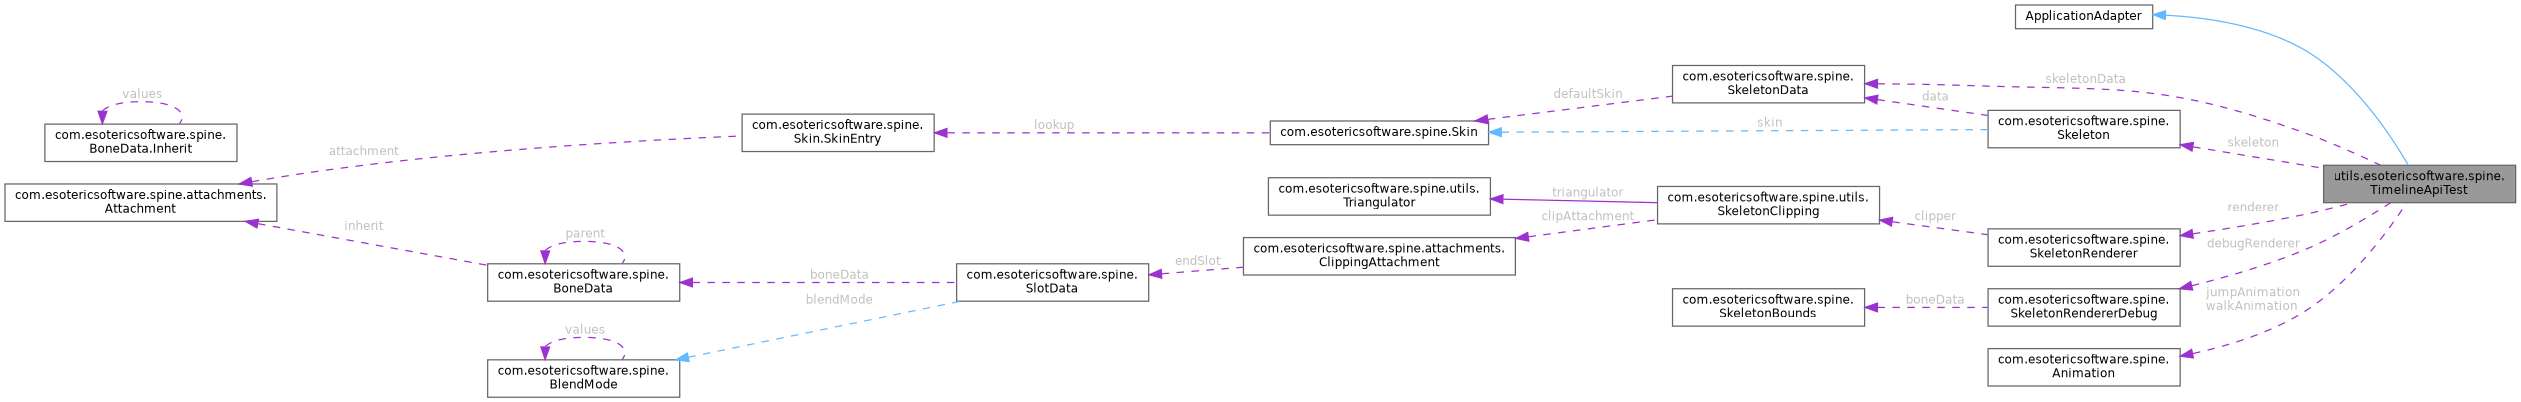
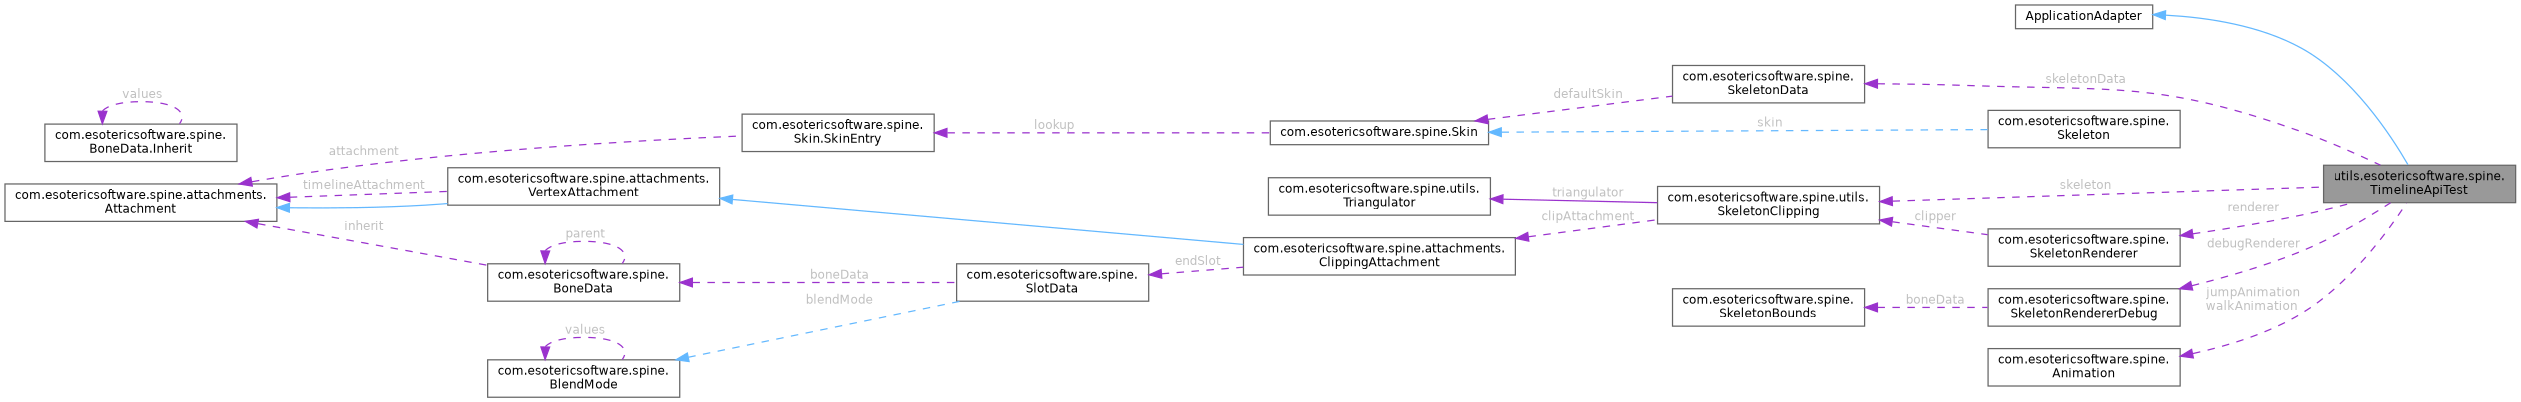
  digraph {
    rankdir=LR
    node [color=gray40 fillcolor=white fontname=Helvetica fontsize=10 shape=box style=filled]
    edge [color=darkorchid3 dir=back fontname=Helvetica fontsize=10 labelfontname=Helvetica labelfontsize=10 style=dashed fontcolor=grey]
    n1 [fillcolor=grey60 fontcolor=black height=0.2 label="utils.esotericsoftware.spine.\lTimelineApiTest" width=0.4]
    n2 [height=0.2 label=ApplicationAdapter width=0.4]
    n3 [height=0.2 label="com.esotericsoftware.spine.\lSkeletonRenderer" width=0.4]
    n4 [height=0.2 label="com.esotericsoftware.spine.utils.\lSkeletonClipping" width=0.4]
    n5 [height=0.2 label="com.esotericsoftware.spine.utils.\lTriangulator" width=0.4]
    n6 [height=0.2 label="com.esotericsoftware.spine.attachments.\lClippingAttachment" width=0.4]
+   n7 [height=0.2 label="com.esotericsoftware.spine.attachments.\lVertexAttachment" width=0.4]
    n8 [height=0.2 label="com.esotericsoftware.spine.attachments.\lAttachment" width=0.4]
    n9 [height=0.2 label="com.esotericsoftware.spine.\lSkin.SkinEntry" width=0.4]
    n10 [height=0.2 label="com.esotericsoftware.spine.\lBoneData" width=0.4]
    n11 [height=0.2 label="com.esotericsoftware.spine.Skin" width=0.4]
    n12 [height=0.2 label="com.esotericsoftware.spine.\lSlotData" width=0.4]
    n13 [height=0.2 label="com.esotericsoftware.spine.\lBoneData.Inherit" width=0.4]
    n14 [height=0.2 label="com.esotericsoftware.spine.\lBlendMode" width=0.4]
    n15 [height=0.2 label="com.esotericsoftware.spine.\lSkeletonRendererDebug" width=0.4]
    n16 [height=0.2 label="com.esotericsoftware.spine.\lSkeletonBounds" width=0.4]
    n17 [height=0.2 label="com.esotericsoftware.spine.\lSkeletonData" width=0.4]
    n18 [height=0.2 label="com.esotericsoftware.spine.\lSkeleton" width=0.4]
    n19 [height=0.2 label="com.esotericsoftware.spine.\lAnimation" width=0.4]
    n2 -> n1 [color=steelblue1 style=solid fontcolor=""]
    n3 -> n1 [label=" renderer"]
    n4 -> n3 [label=" clipper"]
    n5 -> n4 [label=" triangulator" style=solid]
    n6 -> n4 [label=" clipAttachment"]
+   n7 -> n6 [color=steelblue1 style=solid fontcolor=""]
+   n8 -> n7 [color=steelblue1 style=solid fontcolor=""]
+   n8 -> n7 [label=" timelineAttachment"]
    n8 -> n9 [label=" attachment"]
    n8 -> n10 [label=" inherit"]
    n9 -> n11 [label=" lookup"]
    n10 -> n10 [label=" parent"]
    n10 -> n12 [label=" boneData"]
    n11 -> n17 [label=" defaultSkin"]
    n11 -> n18 [color=steelblue1 label=" skin"]
    n12 -> n6 [label=" endSlot"]
    n13 -> n13 [label=" values"]
    n14 -> n12 [color=steelblue1 label=" blendMode"]
    n14 -> n14 [label=" values"]
    n15 -> n1 [label=" debugRenderer"]
    n16 -> n15 [label=" boneData"]
    n17 -> n1 [label=" skeletonData"]
-   n17 -> n18 [label=" data"]
-   n18 -> n1 [label=" skeleton"]
+   n4 -> n1 [label=" skeleton"]
    n19 -> n1 [label=" jumpAnimation\nwalkAnimation"]
  }
